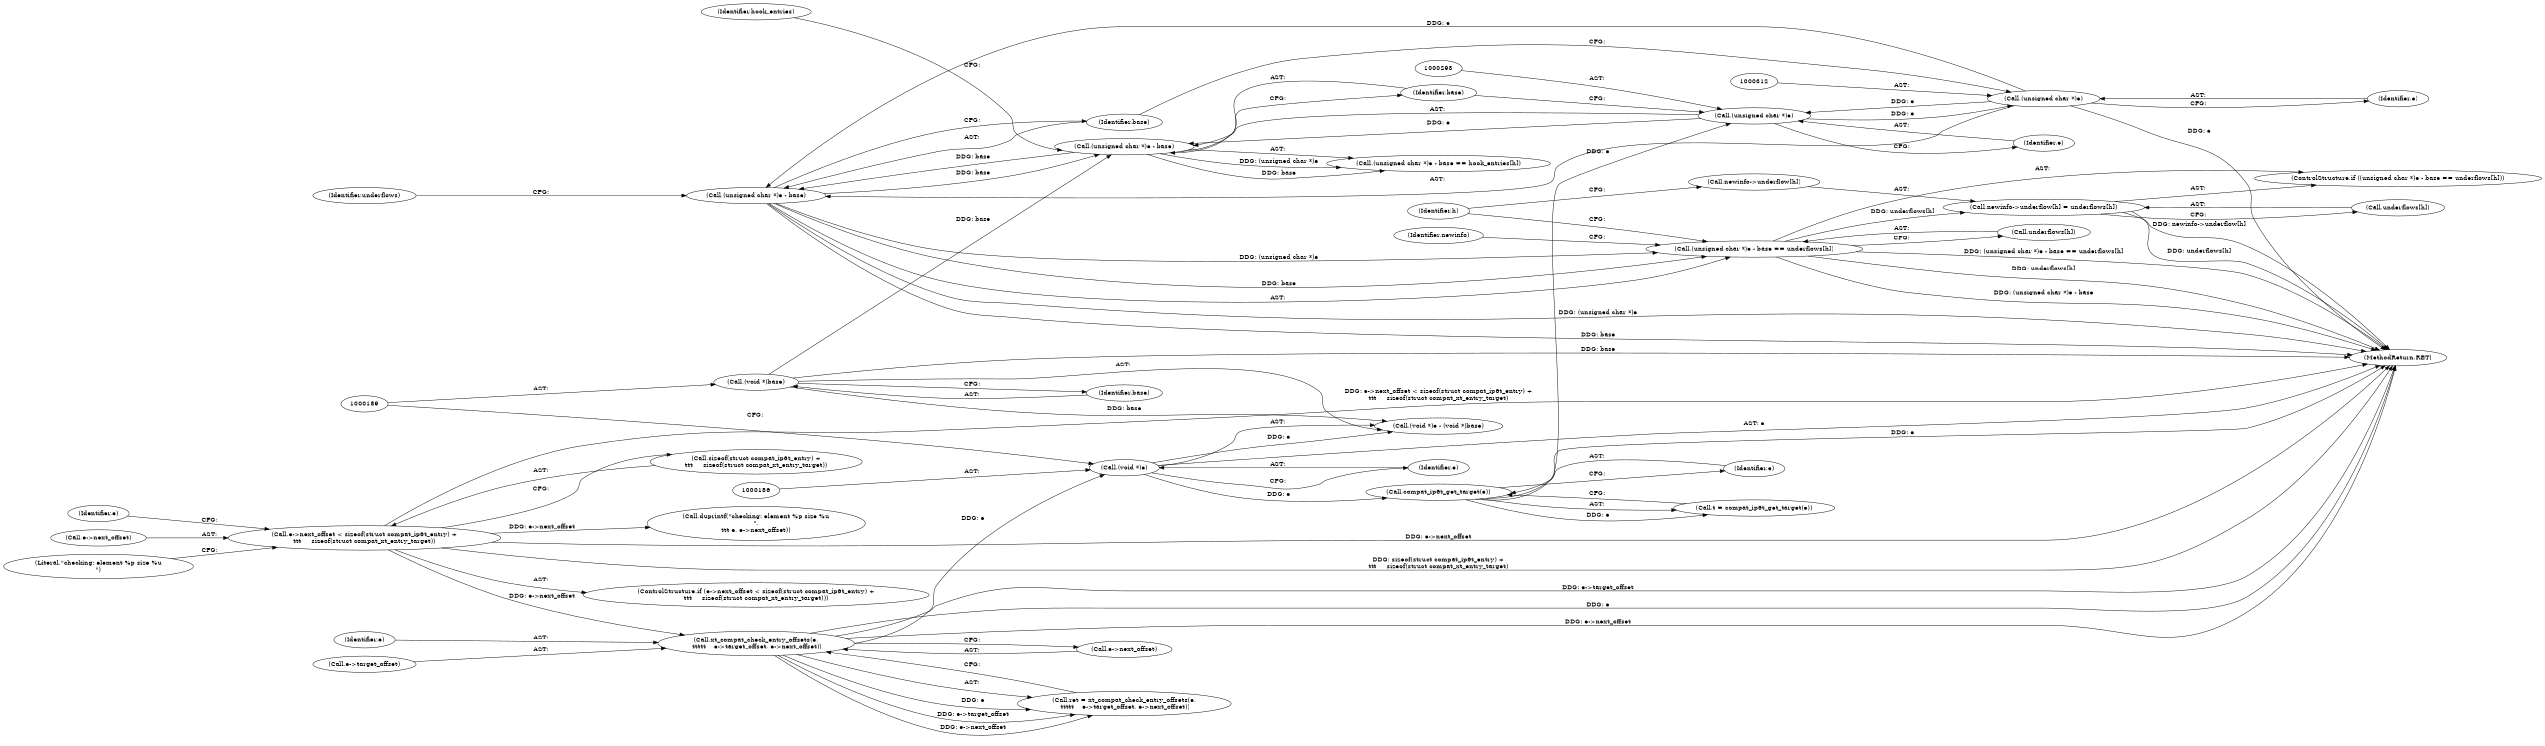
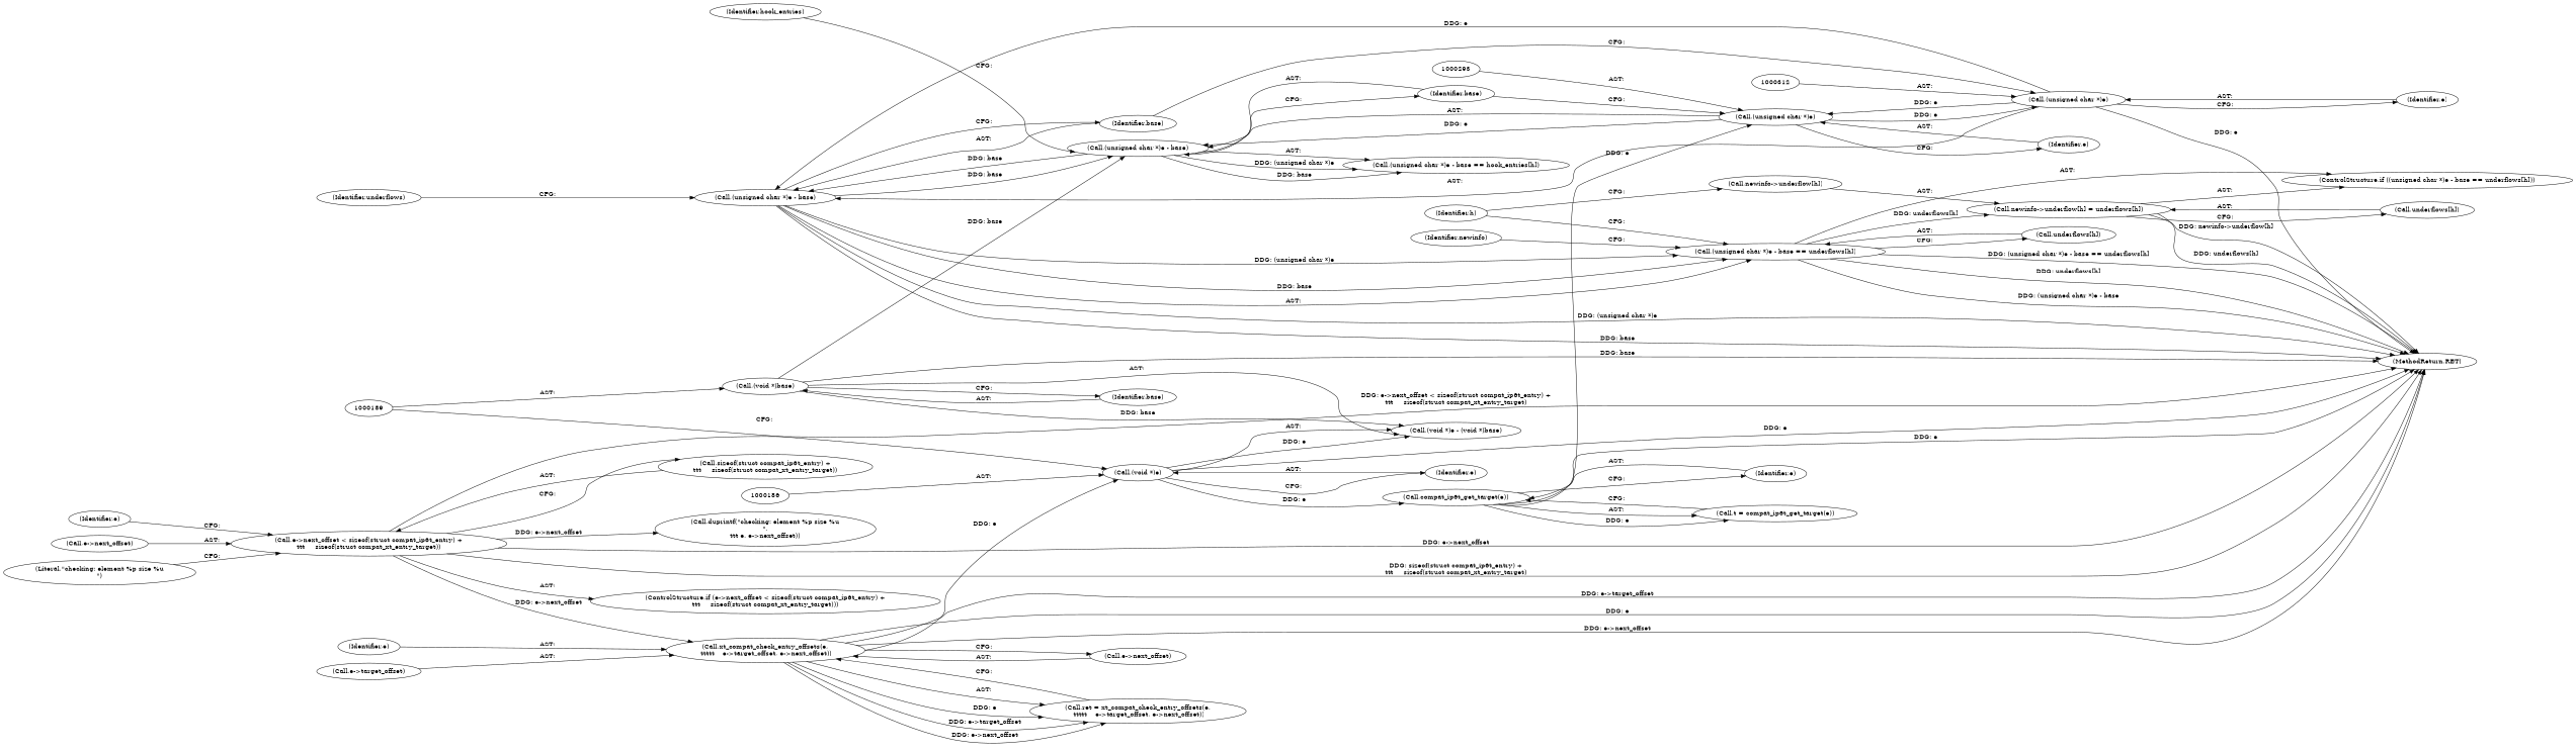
  digraph {
    rankdir=LR
    n1 [label="(Call,newinfo->underflow[h] = underflows[h])"]
    n2 [label="(MethodReturn,RET)"]
    n3 [label="(ControlStructure,if ((unsigned char *)e - base == underflows[h]))"]
    n4 [label="(Call,underflows[h])"]
    n5 [label="(Call,(unsigned char *)e - base == underflows[h])"]
    n6 [label="(Call,underflows[h])"]
    n7 [label="(Call,(unsigned char *)e - base)"]
    n8 [label="(Call,(unsigned char *)e - base)"]
    n9 [label="(Identifier,base)"]
    n10 [label="(Call,(unsigned char *)e - base == hook_entries[h])"]
    n11 [label="(Identifier,base)"]
    n12 [label="(Call,(unsigned char *)e)"]
    n13 [label="(Call,(unsigned char *)e)"]
    n14 [label="(Identifier,e)"]
    n15 [label="(Identifier,e)"]
    n16 [label="(Call,compat_ip6t_get_target(e))"]
    n17 [label="(Identifier,e)"]
    n18 [label="(Call,t = compat_ip6t_get_target(e))"]
    n19 [label="(Call,(void *)e)"]
    n20 [label="(Call,(void *)e - (void *)base)"]
    n21 [label="(Identifier,e)"]
    n22 [label="(Call,xt_compat_check_entry_offsets(e,\n \t\t\t\t\t    e->target_offset, e->next_offset))"]
    n23 [label="(Call,e->next_offset)"]
    n24 [label="(Call,ret = xt_compat_check_entry_offsets(e,\n \t\t\t\t\t    e->target_offset, e->next_offset))"]
    n25 [label="(Call,e->next_offset < sizeof(struct compat_ip6t_entry) +\n\t\t\t     sizeof(struct compat_xt_entry_target))"]
    n26 [label="(Call,duprintf(\"checking: element %p size %u\n\",\n\t\t\t e, e->next_offset))"]
    n27 [label="(Call,sizeof(struct compat_ip6t_entry) +\n\t\t\t     sizeof(struct compat_xt_entry_target))"]
    n28 [label="(ControlStructure,if (e->next_offset < sizeof(struct compat_ip6t_entry) +\n\t\t\t     sizeof(struct compat_xt_entry_target)))"]
    n29 [label="(Call,(void *)base)"]
    n30 [label="(Identifier,base)"]
    n31 [label="(Identifier,newinfo)"]
    n32 [label="(Identifier,underflows)"]
    n33 [label="(Identifier,e)"]
    n34 [label="(Call,newinfo->underflow[h])"]
    n35 [label="(Identifier,e)"]
    n36 [label="(Call,e->target_offset)"]
    n37 [label="(Call,e->next_offset)"]
    n38 [label="(Identifier,hook_entries)"]
    n39 [label="(Identifier,h)"]
    n40 [label="(Literal,\"checking: element %p size %u\n\")"]
    1000312
    1000293
    1000186
    1000189
    n1 -> n2 [label="DDG: newinfo->underflow[h]"]
    n1 -> n2 [label="DDG: underflows[h]"]
    n1 -> n3 [label="AST: "]
    n1 -> n4 [label="CFG: "]
    n4 -> n1 [label="AST: "]
    n5 -> n1 [label="DDG: underflows[h]"]
    n5 -> n2 [label="DDG: (unsigned char *)e - base"]
    n5 -> n2 [label="DDG: (unsigned char *)e - base == underflows[h]"]
    n5 -> n2 [label="DDG: underflows[h]"]
    n5 -> n3 [label="AST: "]
    n5 -> n6 [label="CFG: "]
    n6 -> n5 [label="AST: "]
    n7 -> n2 [label="DDG: (unsigned char *)e"]
    n7 -> n2 [label="DDG: base"]
    n7 -> n5 [label="AST: "]
    n7 -> n5 [label="DDG: (unsigned char *)e"]
    n7 -> n5 [label="DDG: base"]
    n7 -> n8 [label="DDG: base"]
    n7 -> n9 [label="CFG: "]
    n8 -> n7 [label="DDG: base"]
    n8 -> n10 [label="AST: "]
    n8 -> n10 [label="DDG: (unsigned char *)e"]
    n8 -> n10 [label="DDG: base"]
    n8 -> n11 [label="CFG: "]
    n9 -> n7 [label="AST: "]
    n9 -> n12 [label="CFG: "]
    n11 -> n8 [label="AST: "]
    n11 -> n13 [label="CFG: "]
    n12 -> n2 [label="DDG: e"]
    n12 -> n7 [label="AST: "]
    n12 -> n7 [label="DDG: e"]
    n12 -> n13 [label="DDG: e"]
    n12 -> n14 [label="CFG: "]
    n13 -> n8 [label="AST: "]
    n13 -> n8 [label="DDG: e"]
    n13 -> n12 [label="DDG: e"]
    n13 -> n15 [label="CFG: "]
    n14 -> n12 [label="AST: "]
    n15 -> n13 [label="AST: "]
    n16 -> n2 [label="DDG: e"]
    n16 -> n13 [label="DDG: e"]
    n16 -> n17 [label="CFG: "]
    n16 -> n18 [label="AST: "]
    n16 -> n18 [label="DDG: e"]
    n17 -> n16 [label="AST: "]
    n18 -> n16 [label="CFG: "]
-   n19 -> n2 [label="AST: e"]
+   n19 -> n2 [label="DDG: e"]
    n19 -> n16 [label="DDG: e"]
    n19 -> n20 [label="AST: "]
    n19 -> n20 [label="DDG: e"]
    n19 -> n21 [label="CFG: "]
    n21 -> n19 [label="AST: "]
    n22 -> n2 [label="DDG: e"]
    n22 -> n2 [label="DDG: e->next_offset"]
    n22 -> n2 [label="DDG: e->target_offset"]
    n22 -> n19 [label="DDG: e"]
    n22 -> n23 [label="CFG: "]
    n22 -> n24 [label="AST: "]
    n22 -> n24 [label="DDG: e"]
    n22 -> n24 [label="DDG: e->target_offset"]
    n22 -> n24 [label="DDG: e->next_offset"]
    n23 -> n22 [label="AST: "]
    n24 -> n22 [label="CFG: "]
    n25 -> n2 [label="DDG: e->next_offset < sizeof(struct compat_ip6t_entry) +\n\t\t\t     sizeof(struct compat_xt_entry_target)"]
    n25 -> n2 [label="DDG: e->next_offset"]
    n25 -> n2 [label="DDG: sizeof(struct compat_ip6t_entry) +\n\t\t\t     sizeof(struct compat_xt_entry_target)"]
    n25 -> n22 [label="DDG: e->next_offset"]
    n25 -> n26 [label="DDG: e->next_offset"]
    n25 -> n27 [label="CFG: "]
    n25 -> n28 [label="AST: "]
    n27 -> n25 [label="AST: "]
    n29 -> n2 [label="DDG: base"]
    n29 -> n8 [label="DDG: base"]
    n29 -> n20 [label="AST: "]
    n29 -> n20 [label="DDG: base"]
    n29 -> n30 [label="CFG: "]
    n30 -> n29 [label="AST: "]
    n31 -> n5 [label="CFG: "]
    n32 -> n7 [label="CFG: "]
    n33 -> n25 [label="CFG: "]
    n34 -> n1 [label="AST: "]
    n35 -> n22 [label="AST: "]
    n36 -> n22 [label="AST: "]
    n37 -> n25 [label="AST: "]
    n38 -> n8 [label="CFG: "]
    n39 -> n5 [label="CFG: "]
    n39 -> n34 [label="CFG: "]
    n40 -> n25 [label="CFG: "]
    1000312 -> n12 [label="AST: "]
    1000293 -> n13 [label="AST: "]
    1000186 -> n19 [label="AST: "]
    1000189 -> n19 [label="CFG: "]
    1000189 -> n29 [label="AST: "]
  }
